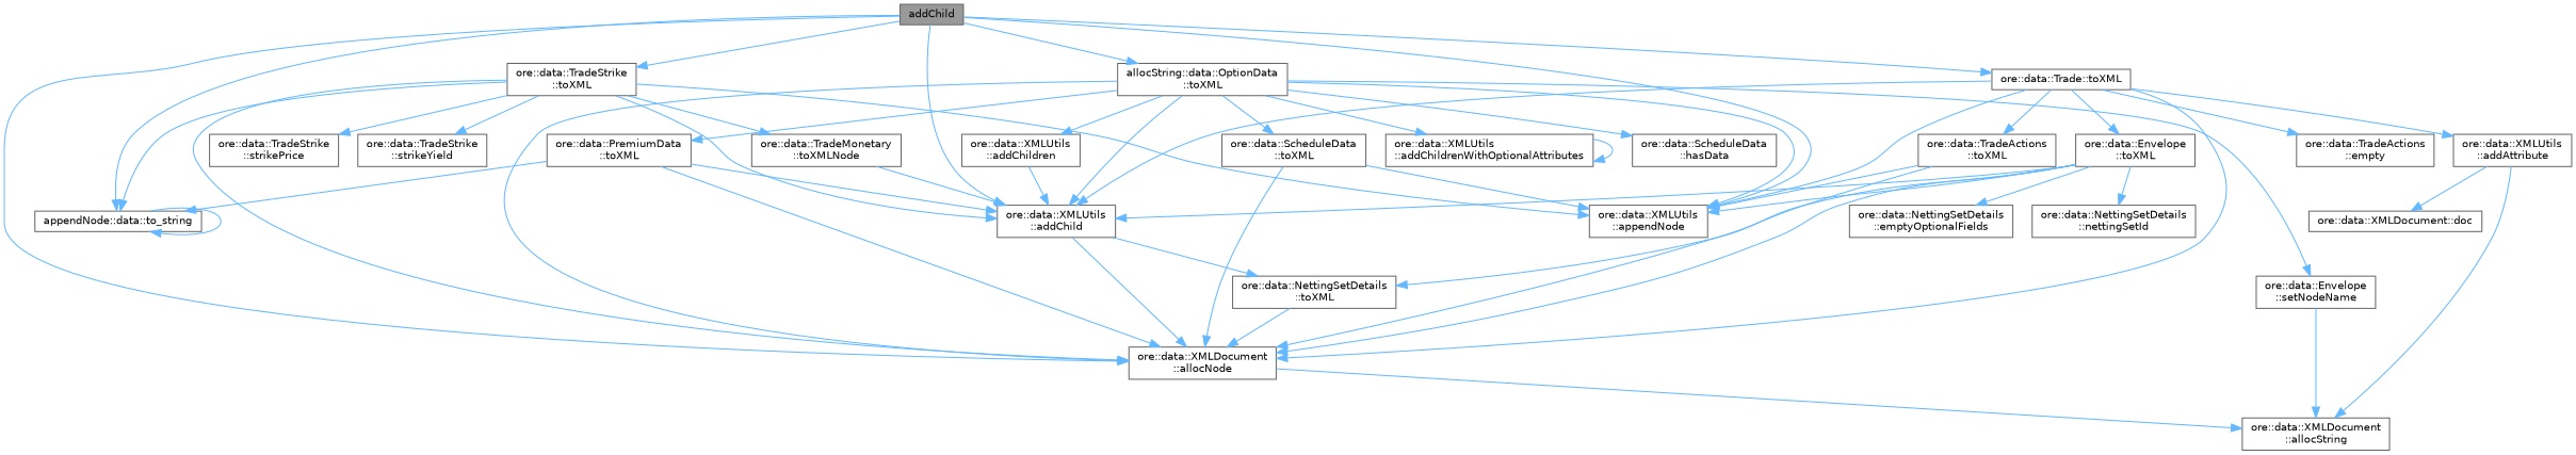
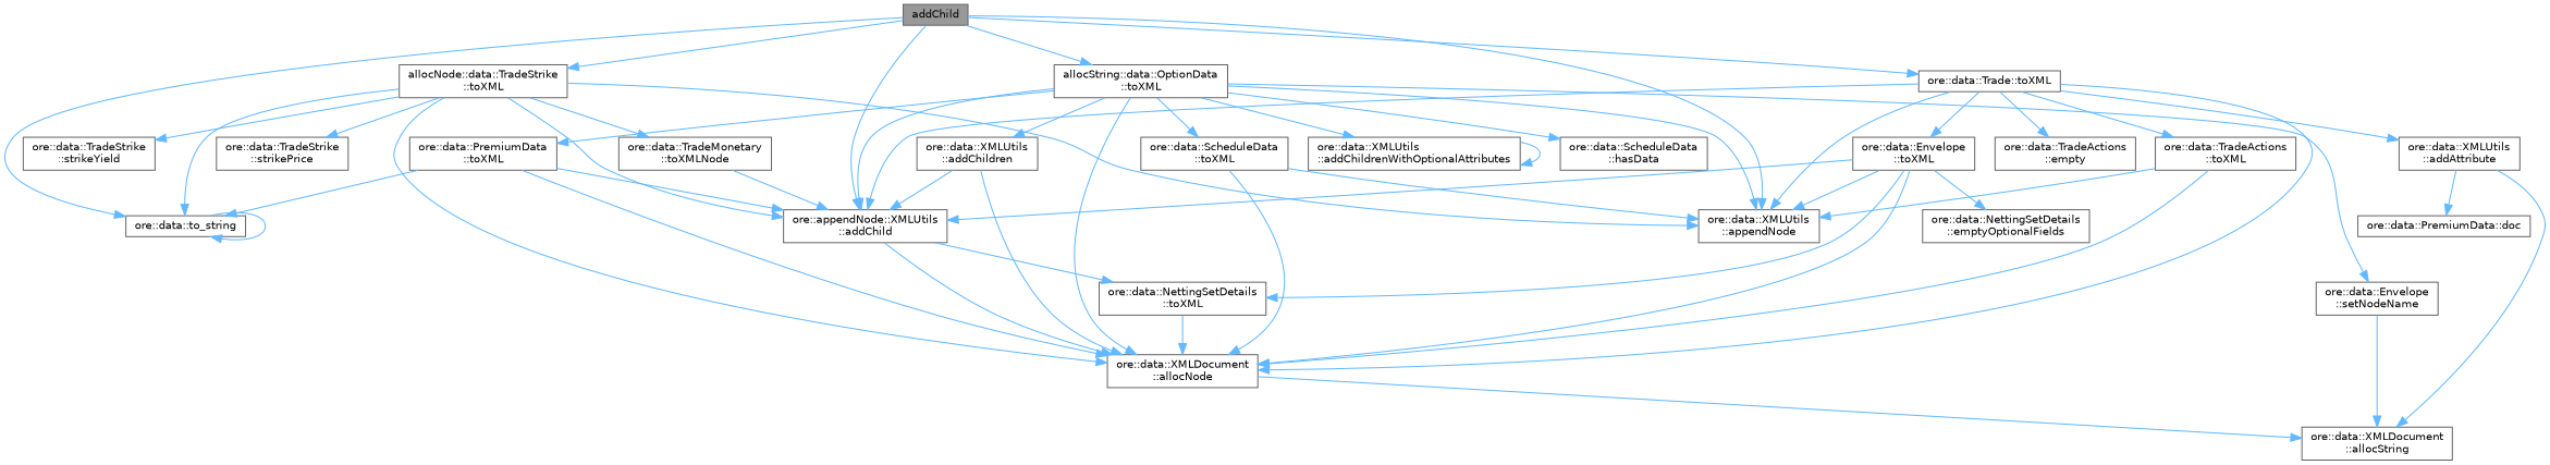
  digraph {
    rankdir=TB
    node [color=grey40 fillcolor=white fontname=Helvetica fontsize=10 shape=box style=filled]
    edge [color=steelblue1 fontname=Helvetica fontsize=10 labelfontname=Helvetica labelfontsize=10 style=solid]
    n1 [color=gray40 fillcolor=grey60 fontcolor=black height=0.2 label=addChild width=0.4]
-   n2 [height=0.2 label="ore::data::XMLUtils\l::addChild" width=0.4]
+   n2 [height=0.2 label="ore::appendNode::XMLUtils\l::addChild" width=0.4]
    n3 [height=0.2 label="ore::data::XMLDocument\l::allocNode" width=0.4]
    n4 [height=0.2 label="ore::data::XMLUtils\l::appendNode" width=0.4]
-   n5 [height=0.2 label="appendNode::data::to_string" width=0.4]
-   n6 [height=0.2 label="ore::data::TradeStrike\l::toXML" width=0.4]
+   n5 [height=0.2 label="ore::data::to_string" width=0.4]
+   n6 [height=0.2 label="allocNode::data::TradeStrike\l::toXML" width=0.4]
    n7 [height=0.2 label="allocString::data::OptionData\l::toXML" width=0.4]
    n8 [height=0.2 label="ore::data::Trade::toXML" width=0.4]
    n9 [height=0.2 label="ore::data::NettingSetDetails\l::toXML" width=0.4]
    n10 [height=0.2 label="ore::data::XMLDocument\l::allocString" width=0.4]
    n11 [height=0.2 label="ore::data::TradeStrike\l::strikePrice" width=0.4]
    n12 [height=0.2 label="ore::data::TradeStrike\l::strikeYield" width=0.4]
    n13 [height=0.2 label="ore::data::TradeMonetary\l::toXMLNode" width=0.4]
    n14 [height=0.2 label="ore::data::XMLUtils\l::addChildren" width=0.4]
    n15 [height=0.2 label="ore::data::XMLUtils\l::addChildrenWithOptionalAttributes" width=0.4]
    n16 [height=0.2 label="ore::data::ScheduleData\l::hasData" width=0.4]
    n17 [height=0.2 label="ore::data::Envelope\l::setNodeName" width=0.4]
    n18 [height=0.2 label="ore::data::PremiumData\l::toXML" width=0.4]
    n19 [height=0.2 label="ore::data::ScheduleData\l::toXML" width=0.4]
    n20 [height=0.2 label="ore::data::XMLUtils\l::addAttribute" width=0.4]
    n21 [height=0.2 label="ore::data::TradeActions\l::empty" width=0.4]
    n22 [height=0.2 label="ore::data::Envelope\l::toXML" width=0.4]
    n23 [height=0.2 label="ore::data::TradeActions\l::toXML" width=0.4]
-   n24 [height=0.2 label="ore::data::XMLDocument::doc" width=0.4]
+   n24 [height=0.2 label="ore::data::PremiumData::doc" width=0.4]
    n25 [height=0.2 label="ore::data::NettingSetDetails\l::emptyOptionalFields" width=0.4]
-   n26 [height=0.2 label="ore::data::NettingSetDetails\l::nettingSetId" width=0.4]
    n1 -> n2
-   n1 -> n3
+   n14 -> n3
    n1 -> n4
    n1 -> n5
    n1 -> n6
    n1 -> n7
    n1 -> n8
    n2 -> n3
    n2 -> n9
    n3 -> n10
    n5 -> n5
    n6 -> n2
    n6 -> n3
    n6 -> n4
    n6 -> n5
    n6 -> n11
    n6 -> n12
    n6 -> n13
    n7 -> n2
    n7 -> n3
    n7 -> n4
    n7 -> n14
    n7 -> n15
    n7 -> n16
    n7 -> n17
    n7 -> n18
    n7 -> n19
    n8 -> n2
    n8 -> n3
    n8 -> n4
    n8 -> n20
    n8 -> n21
    n8 -> n22
    n8 -> n23
    n9 -> n3
    n13 -> n2
    n14 -> n2
    n15 -> n15
    n17 -> n10
    n18 -> n2
    n18 -> n3
    n18 -> n5
    n19 -> n3
    n19 -> n4
    n20 -> n10
    n20 -> n24
    n22 -> n2
    n22 -> n3
    n22 -> n4
    n22 -> n9
    n22 -> n25
-   n22 -> n26
    n23 -> n3
    n23 -> n4
  }
